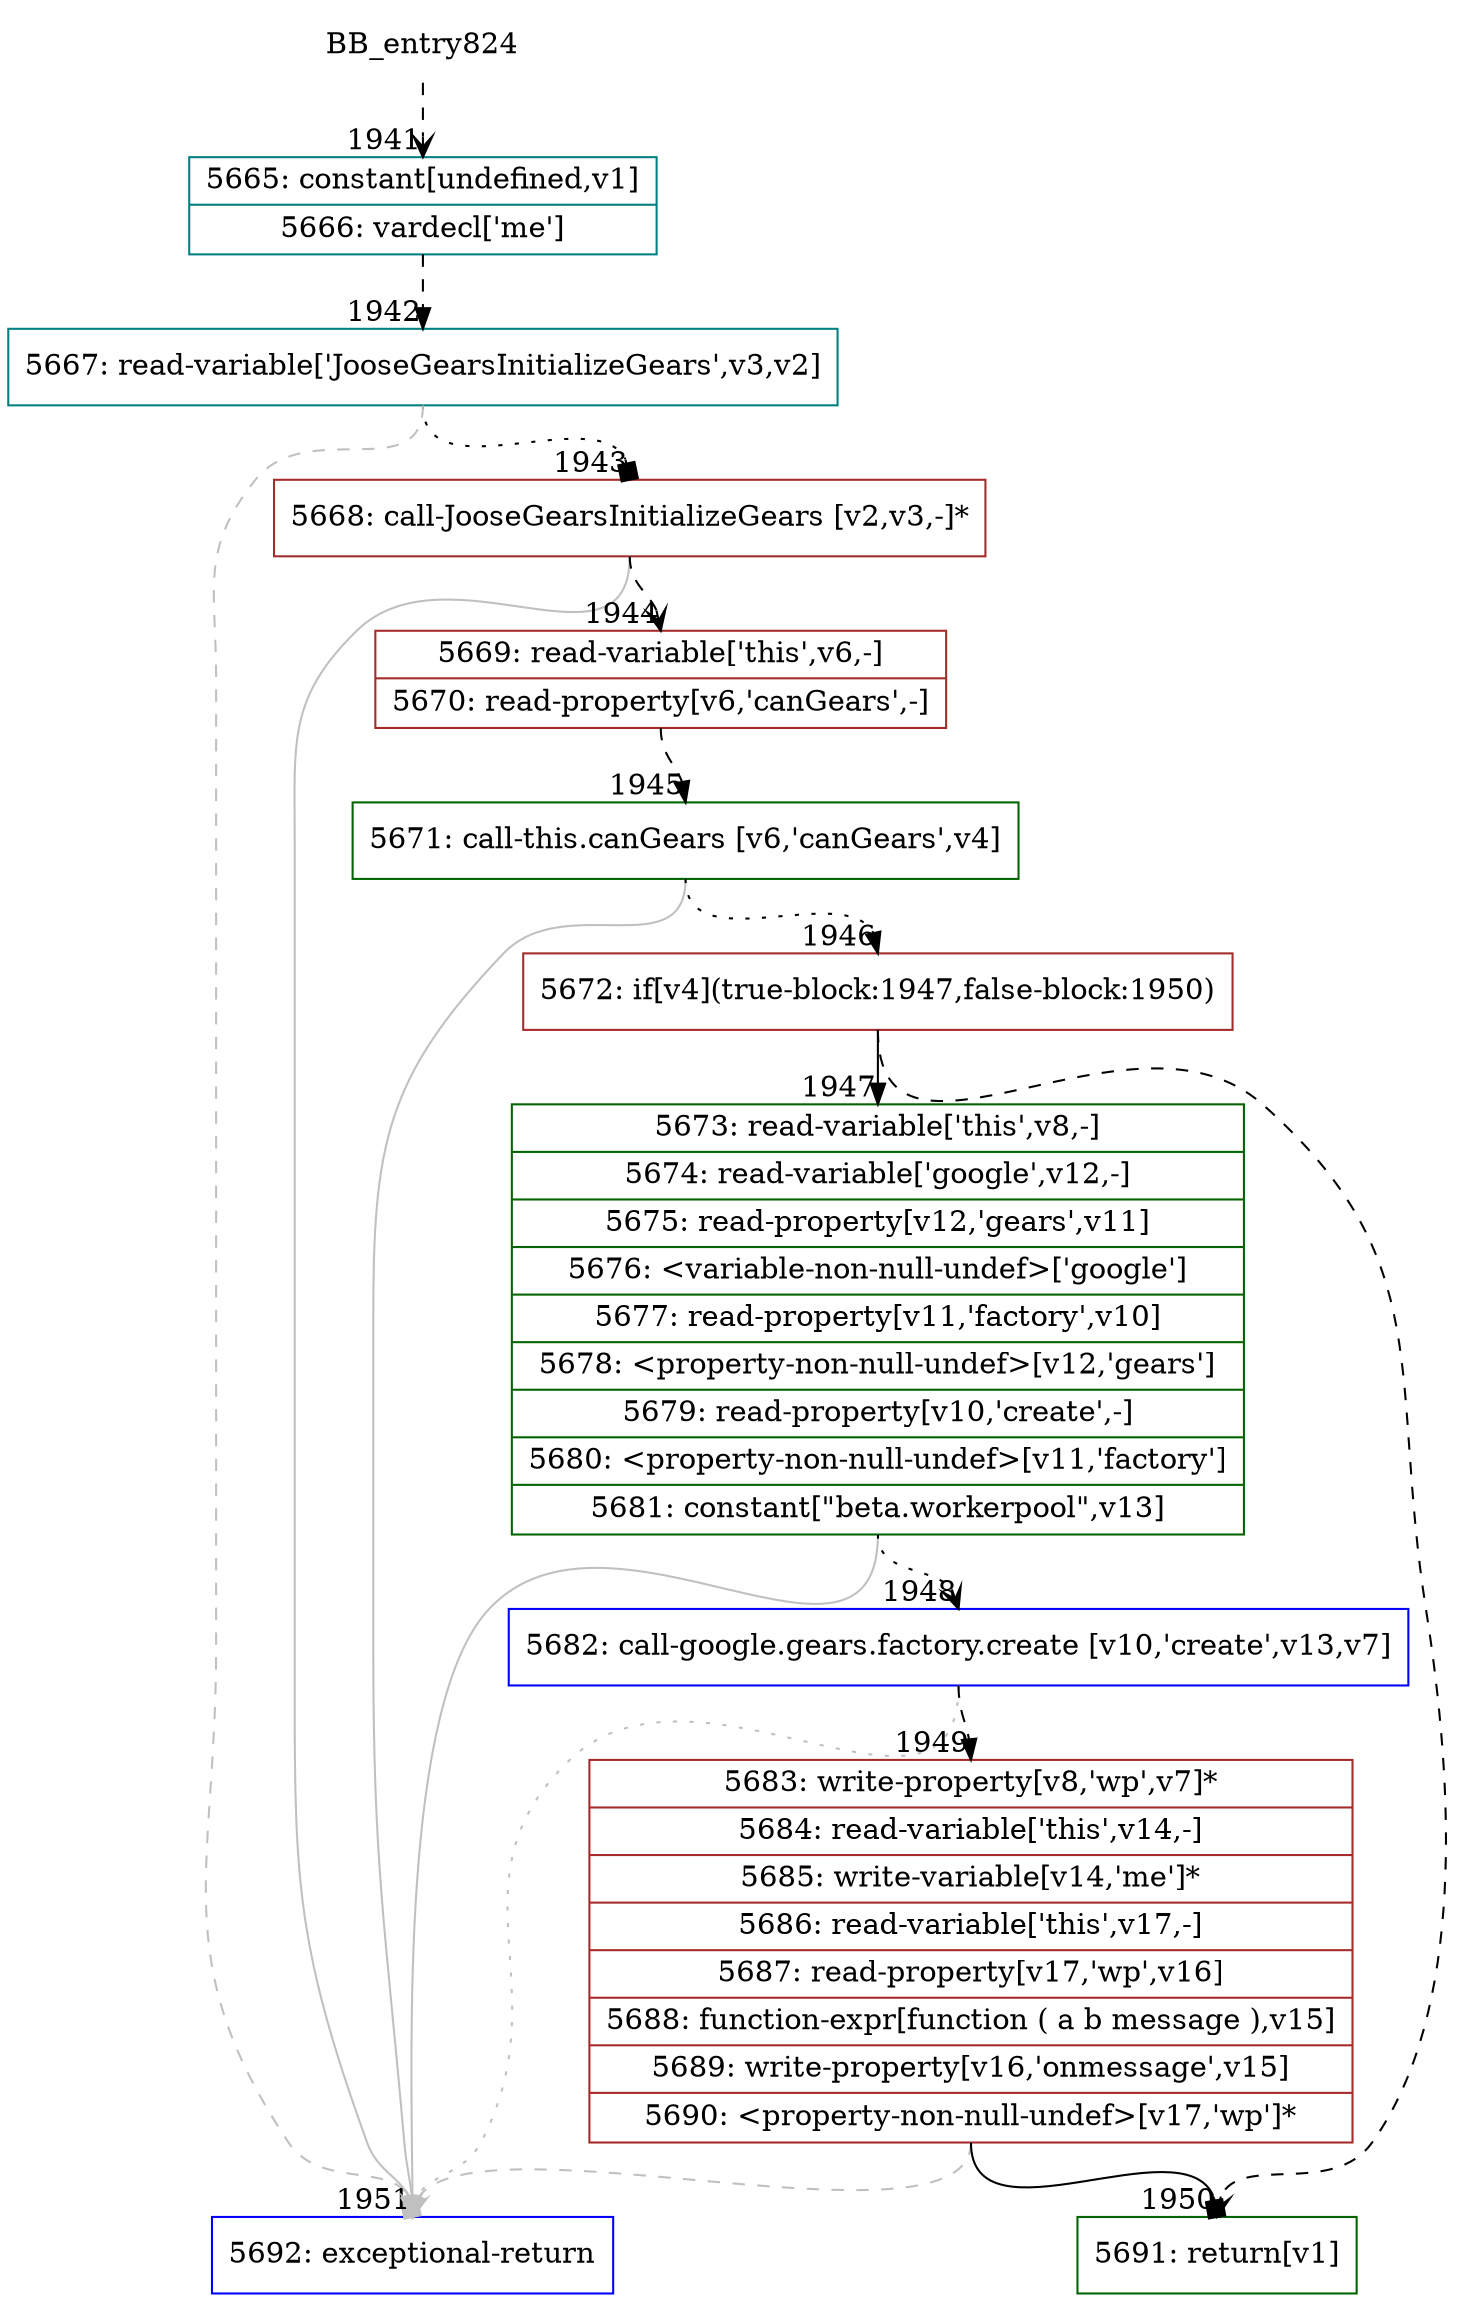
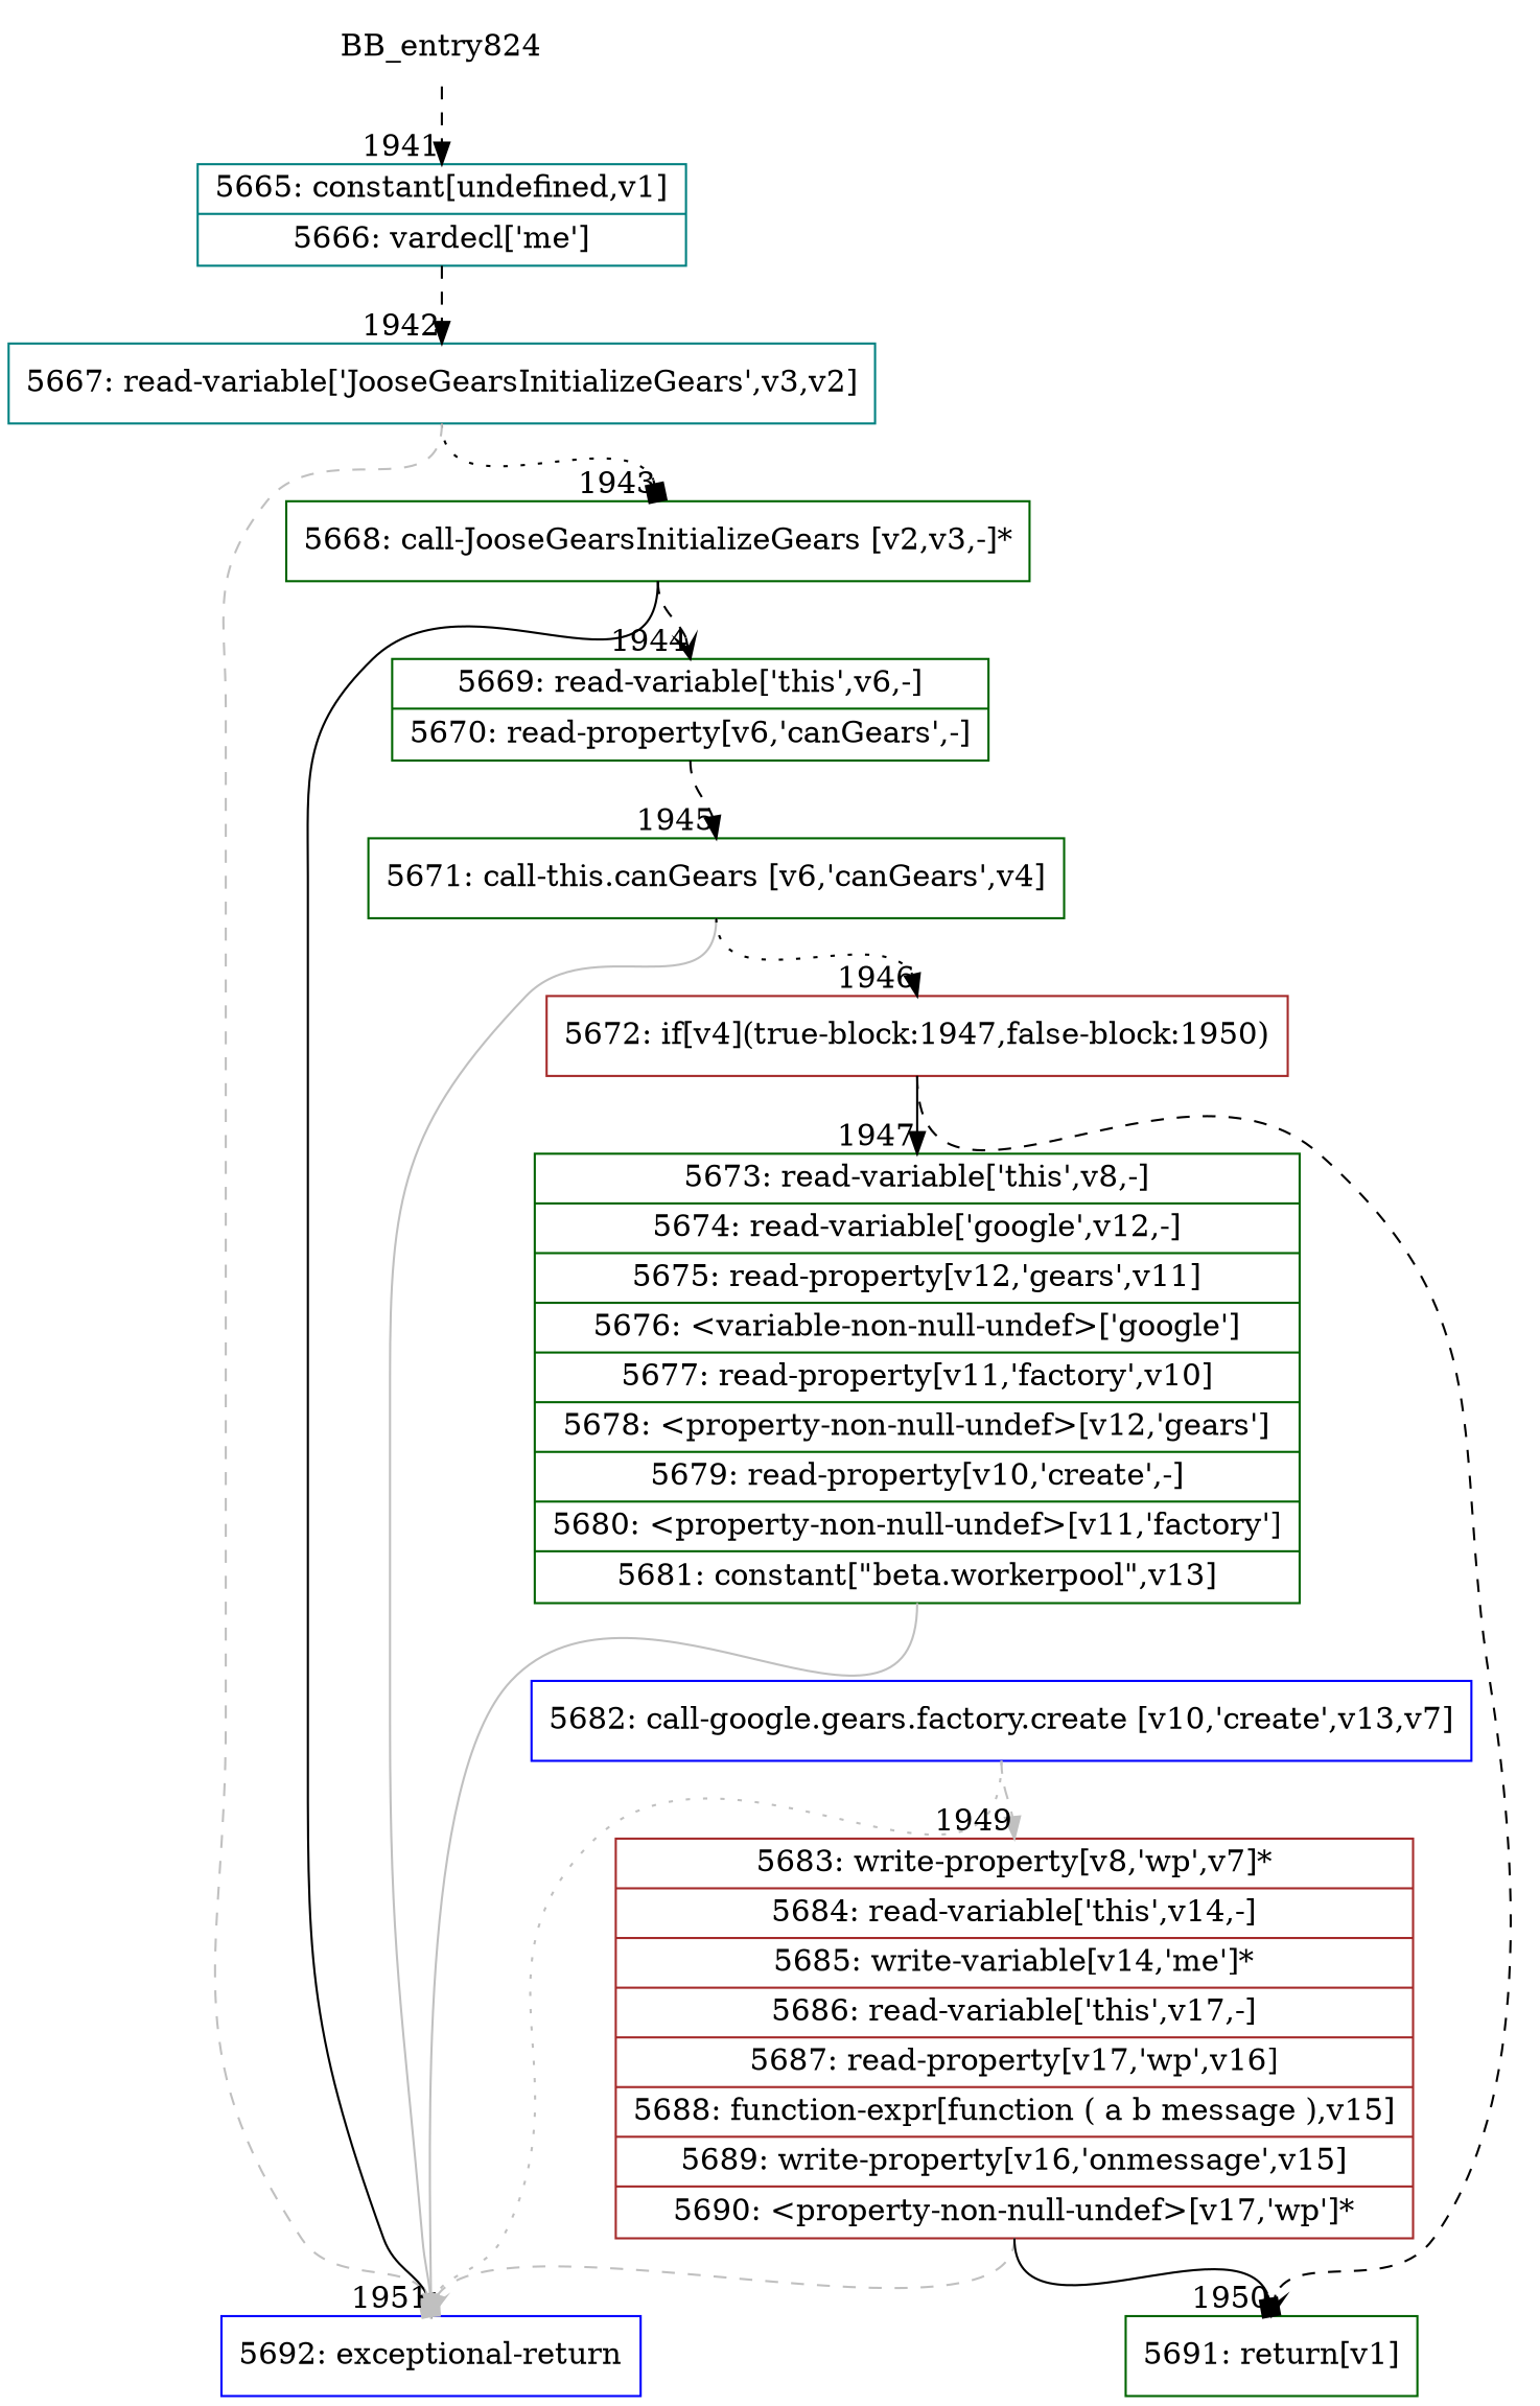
  digraph {
    rankdir=TD
    node [color=darkgreen shape=record]
    edge [arrowhead=normal headport=n style=dashed tailport=s]
    n1 [color=blue label=BB_entry824 shape=none]
    n2 [color=teal label="{5665: constant[undefined,v1]|5666: vardecl['me']}"]
    n3 [color=teal label="{5667: read-variable['JooseGearsInitializeGears',v3,v2]}"]
-   n4 [color=brown label="{5668: call-JooseGearsInitializeGears [v2,v3,-]*}"]
+   n4 [label="{5668: call-JooseGearsInitializeGears [v2,v3,-]*}"]
    n5 [color=blue label="{5692: exceptional-return}"]
-   n6 [color=brown label="{5669: read-variable['this',v6,-]|5670: read-property[v6,'canGears',-]}"]
+   n6 [label="{5669: read-variable['this',v6,-]|5670: read-property[v6,'canGears',-]}"]
    n7 [label="{5671: call-this.canGears [v6,'canGears',v4]}"]
    n8 [color=brown label="{5672: if[v4](true-block:1947,false-block:1950)}"]
    n9 [label="{5673: read-variable['this',v8,-]|5674: read-variable['google',v12,-]|5675: read-property[v12,'gears',v11]|5676: \<variable-non-null-undef\>['google']|5677: read-property[v11,'factory',v10]|5678: \<property-non-null-undef\>[v12,'gears']|5679: read-property[v10,'create',-]|5680: \<property-non-null-undef\>[v11,'factory']|5681: constant[\"beta.workerpool\",v13]}"]
    n10 [label="{5691: return[v1]}"]
    n11 [color=blue label="{5682: call-google.gears.factory.create [v10,'create',v13,v7]}"]
    n12 [color=brown label="{5683: write-property[v8,'wp',v7]*|5684: read-variable['this',v14,-]|5685: write-variable[v14,'me']*|5686: read-variable['this',v17,-]|5687: read-property[v17,'wp',v16]|5688: function-expr[function ( a b message ),v15]|5689: write-property[v16,'onmessage',v15]|5690: \<property-non-null-undef\>[v17,'wp']*}"]
-   n1 -> n2 [arrowhead=vee headlabel="    1941"]
+   n1 -> n2 [headlabel="    1941"]
    n2 -> n3 [headlabel="      1942"]
    n3 -> n4 [arrowhead=box headlabel="      1943" style=dotted]
    n3 -> n5 [arrowhead=box color=gray headlabel="      1951"]
-   n4 -> n5 [color=gray style=solid]
+   n4 -> n5 [color=black style=solid]
    n4 -> n6 [arrowhead=vee headlabel="      1944"]
    n6 -> n7 [headlabel="      1945"]
-   n7 -> n5 [arrowhead=vee color=gray style=solid]
+   n7 -> n5 [arrowhead=box color=gray style=solid]
    n7 -> n8 [headlabel="      1946" style=dotted]
    n8 -> n9 [headlabel="      1947" style=solid]
    n8 -> n10 [arrowhead=vee headlabel="      1950"]
    n9 -> n5 [color=gray style=solid]
-   n9 -> n11 [arrowhead=vee headlabel="      1948" style=dotted]
    n11 -> n5 [arrowhead=vee color=gray style=dotted]
-   n11 -> n12 [headlabel="      1949"]
+   n11 -> n12 [headlabel="      1949" color=gray]
    n12 -> n5 [color=gray]
    n12 -> n10 [arrowhead=box style=solid]
  }
